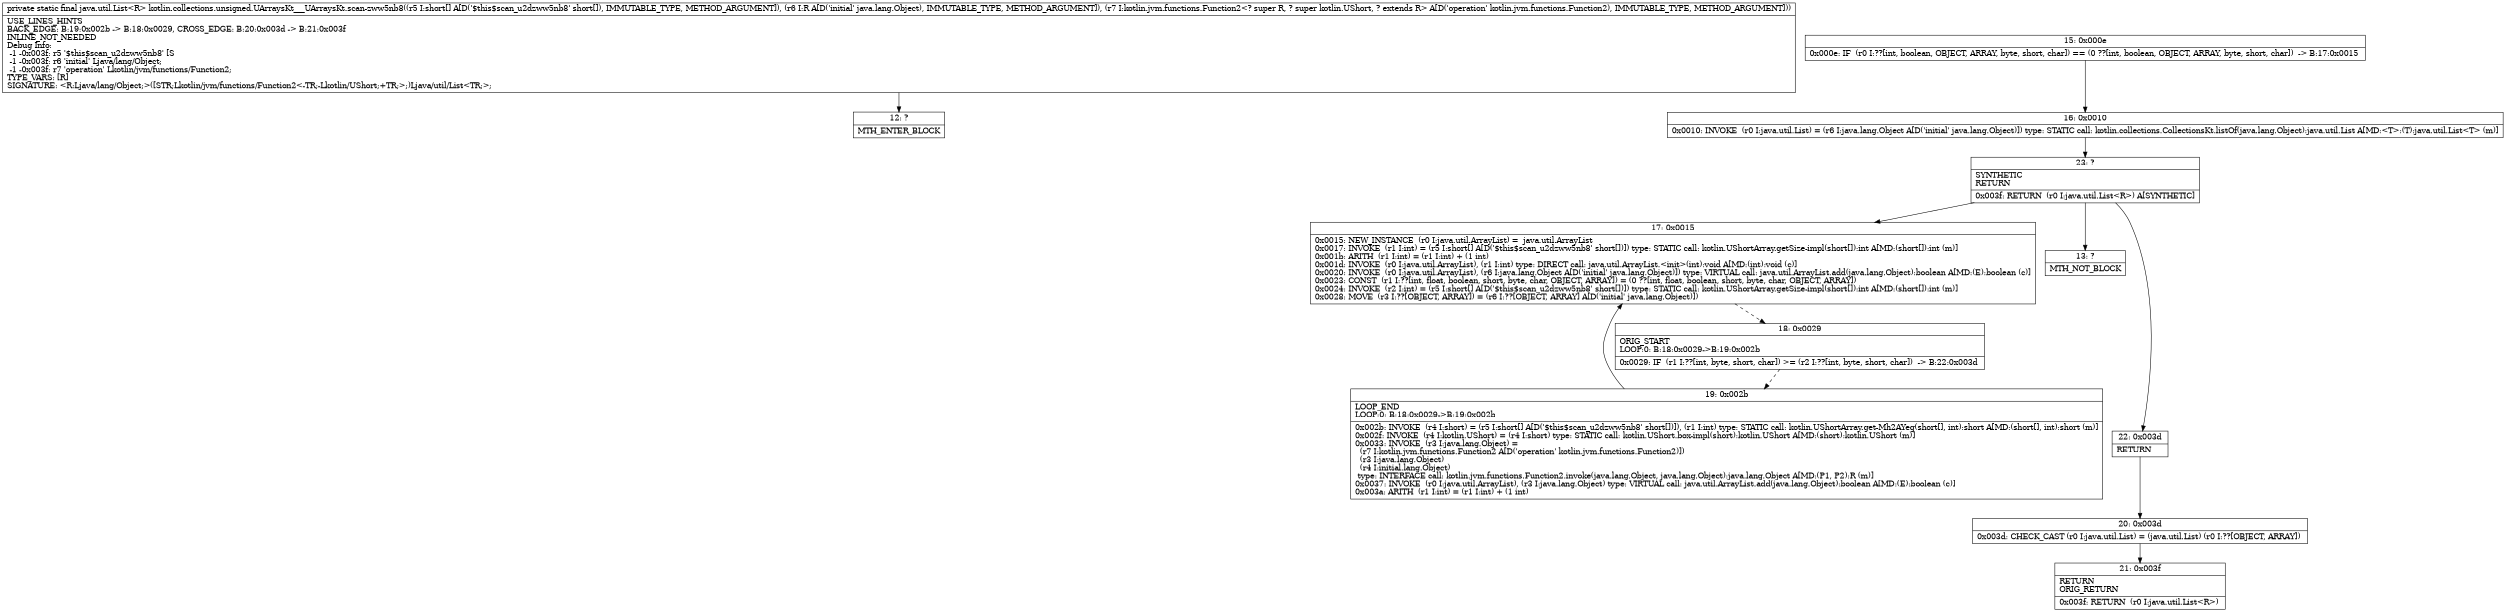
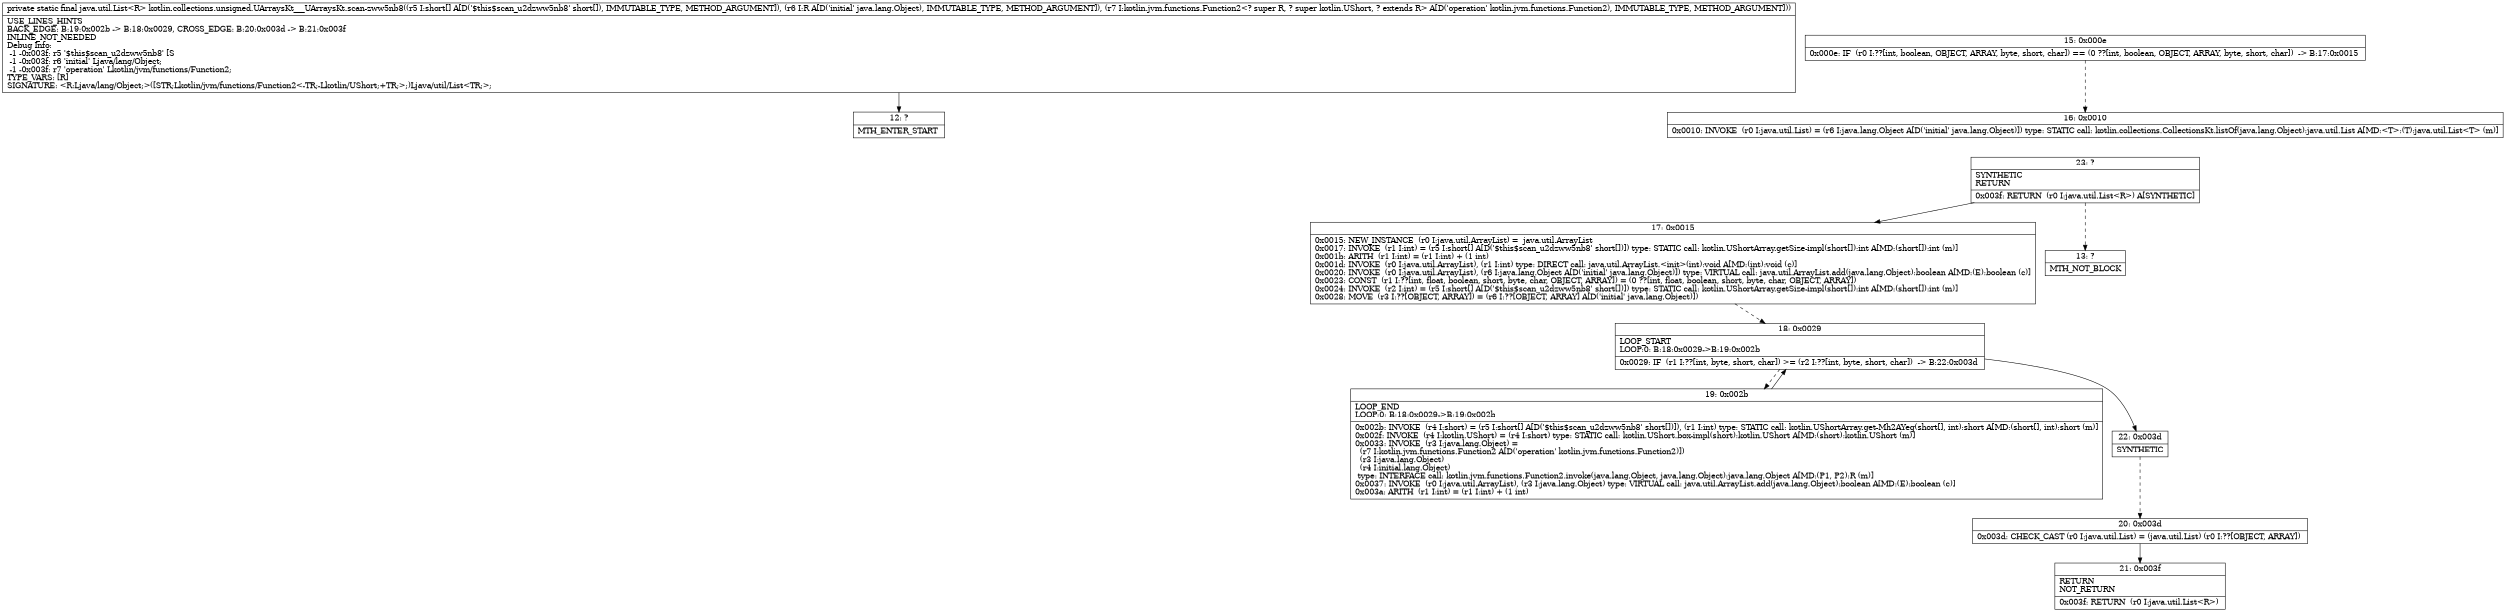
  digraph {
    node [shape=record]
-   n1 [label="{12\:\ ?|MTH_ENTER_BLOCK\l}"]
+   n1 [label="{12\:\ ?|MTH_ENTER_START\l}"]
    n2 [label="{15\:\ 0x000e|0x000e: IF  (r0 I:??[int, boolean, OBJECT, ARRAY, byte, short, char]) == (0 ??[int, boolean, OBJECT, ARRAY, byte, short, char])  \-\> B:17:0x0015 \l}"]
    n3 [label="{16\:\ 0x0010|0x0010: INVOKE  (r0 I:java.util.List) = (r6 I:java.lang.Object A[D('initial' java.lang.Object)]) type: STATIC call: kotlin.collections.CollectionsKt.listOf(java.lang.Object):java.util.List A[MD:\<T\>:(T):java.util.List\<T\> (m)]\l}"]
    n4 [label="{23\:\ ?|SYNTHETIC\lRETURN\l|0x003f: RETURN  (r0 I:java.util.List\<R\>) A[SYNTHETIC]\l}"]
    n5 [label="{17\:\ 0x0015|0x0015: NEW_INSTANCE  (r0 I:java.util.ArrayList) =  java.util.ArrayList \l0x0017: INVOKE  (r1 I:int) = (r5 I:short[] A[D('$this$scan_u2dzww5nb8' short[])]) type: STATIC call: kotlin.UShortArray.getSize\-impl(short[]):int A[MD:(short[]):int (m)]\l0x001b: ARITH  (r1 I:int) = (r1 I:int) + (1 int) \l0x001d: INVOKE  (r0 I:java.util.ArrayList), (r1 I:int) type: DIRECT call: java.util.ArrayList.\<init\>(int):void A[MD:(int):void (c)]\l0x0020: INVOKE  (r0 I:java.util.ArrayList), (r6 I:java.lang.Object A[D('initial' java.lang.Object)]) type: VIRTUAL call: java.util.ArrayList.add(java.lang.Object):boolean A[MD:(E):boolean (c)]\l0x0023: CONST  (r1 I:??[int, float, boolean, short, byte, char, OBJECT, ARRAY]) = (0 ??[int, float, boolean, short, byte, char, OBJECT, ARRAY]) \l0x0024: INVOKE  (r2 I:int) = (r5 I:short[] A[D('$this$scan_u2dzww5nb8' short[])]) type: STATIC call: kotlin.UShortArray.getSize\-impl(short[]):int A[MD:(short[]):int (m)]\l0x0028: MOVE  (r3 I:??[OBJECT, ARRAY]) = (r6 I:??[OBJECT, ARRAY] A[D('initial' java.lang.Object)]) \l}"]
-   n6 [label="{18\:\ 0x0029|ORIG_START\lLOOP:0: B:18:0x0029\-\>B:19:0x002b\l|0x0029: IF  (r1 I:??[int, byte, short, char]) \>= (r2 I:??[int, byte, short, char])  \-\> B:22:0x003d \l}"]
+   n6 [label="{18\:\ 0x0029|LOOP_START\lLOOP:0: B:18:0x0029\-\>B:19:0x002b\l|0x0029: IF  (r1 I:??[int, byte, short, char]) \>= (r2 I:??[int, byte, short, char])  \-\> B:22:0x003d \l}"]
    n7 [label="{13\:\ ?|MTH_NOT_BLOCK\l}"]
    n8 [label="{19\:\ 0x002b|LOOP_END\lLOOP:0: B:18:0x0029\-\>B:19:0x002b\l|0x002b: INVOKE  (r4 I:short) = (r5 I:short[] A[D('$this$scan_u2dzww5nb8' short[])]), (r1 I:int) type: STATIC call: kotlin.UShortArray.get\-Mh2AYeg(short[], int):short A[MD:(short[], int):short (m)]\l0x002f: INVOKE  (r4 I:kotlin.UShort) = (r4 I:short) type: STATIC call: kotlin.UShort.box\-impl(short):kotlin.UShort A[MD:(short):kotlin.UShort (m)]\l0x0033: INVOKE  (r3 I:java.lang.Object) = \l  (r7 I:kotlin.jvm.functions.Function2 A[D('operation' kotlin.jvm.functions.Function2)])\l  (r3 I:java.lang.Object)\l  (r4 I:initial.lang.Object)\l type: INTERFACE call: kotlin.jvm.functions.Function2.invoke(java.lang.Object, java.lang.Object):java.lang.Object A[MD:(P1, P2):R (m)]\l0x0037: INVOKE  (r0 I:java.util.ArrayList), (r3 I:java.lang.Object) type: VIRTUAL call: java.util.ArrayList.add(java.lang.Object):boolean A[MD:(E):boolean (c)]\l0x003a: ARITH  (r1 I:int) = (r1 I:int) + (1 int) \l}"]
-   n9 [label="{22\:\ 0x003d|RETURN\l}"]
+   n9 [label="{22\:\ 0x003d|SYNTHETIC\l}"]
    n10 [label="{20\:\ 0x003d|0x003d: CHECK_CAST (r0 I:java.util.List) = (java.util.List) (r0 I:??[OBJECT, ARRAY]) \l}"]
-   n11 [label="{21\:\ 0x003f|RETURN\lORIG_RETURN\l|0x003f: RETURN  (r0 I:java.util.List\<R\>) \l}"]
+   n11 [label="{21\:\ 0x003f|RETURN\lNOT_RETURN\l|0x003f: RETURN  (r0 I:java.util.List\<R\>) \l}"]
    n12 [label="{private static final java.util.List\<R\> kotlin.collections.unsigned.UArraysKt___UArraysKt.scan\-zww5nb8((r5 I:short[] A[D('$this$scan_u2dzww5nb8' short[]), IMMUTABLE_TYPE, METHOD_ARGUMENT]), (r6 I:R A[D('initial' java.lang.Object), IMMUTABLE_TYPE, METHOD_ARGUMENT]), (r7 I:kotlin.jvm.functions.Function2\<? super R, ? super kotlin.UShort, ? extends R\> A[D('operation' kotlin.jvm.functions.Function2), IMMUTABLE_TYPE, METHOD_ARGUMENT]))  | USE_LINES_HINTS\lBACK_EDGE: B:19:0x002b \-\> B:18:0x0029, CROSS_EDGE: B:20:0x003d \-\> B:21:0x003f\lINLINE_NOT_NEEDED\lDebug Info:\l  \-1 \-0x003f: r5 '$this$scan_u2dzww5nb8' [S\l  \-1 \-0x003f: r6 'initial' Ljava\/lang\/Object;\l  \-1 \-0x003f: r7 'operation' Lkotlin\/jvm\/functions\/Function2;\lTYPE_VARS: [R]\lSIGNATURE: \<R:Ljava\/lang\/Object;\>([STR;Lkotlin\/jvm\/functions\/Function2\<\-TR;\-Lkotlin\/UShort;+TR;\>;)Ljava\/util\/List\<TR;\>;\l}"]
-   n2 -> n3 [style=solid]
-   n3 -> n4
+   n2 -> n3 [style=dashed]
    n4 -> n5
-   n4 -> n7
+   n4 -> n7 [style=dashed]
    n5 -> n6 [style=dashed]
    n6 -> n8 [style=dashed]
-   n4 -> n9
-   n8 -> n5
-   n9 -> n10
+   n6 -> n9
+   n8 -> n6
+   n9 -> n10 [style=dashed]
    n10 -> n11
    n12 -> n1
  }
